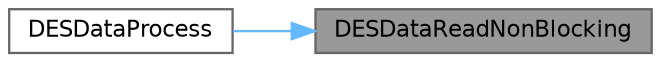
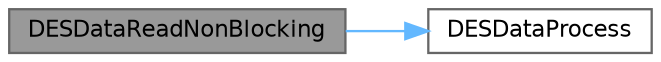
  digraph {
    rankdir=RL
    node [fontname=Helvetica fontsize=10 shape=box style=filled]
    n1 [color=gray40 fillcolor=grey60 fontcolor=black height=0.2 label=DESDataReadNonBlocking width=0.4]
    n2 [color=grey40 fillcolor=white height=0.2 label=DESDataProcess width=0.4]
-   n1 -> n2 [color=steelblue1 dir=back fontname=Helvetica fontsize=10 labelfontname=Helvetica labelfontsize=10 style=solid]
+   n2 -> n1 [color=steelblue1 dir=back fontname=Helvetica fontsize=10 labelfontname=Helvetica labelfontsize=10 style=solid]
  }
